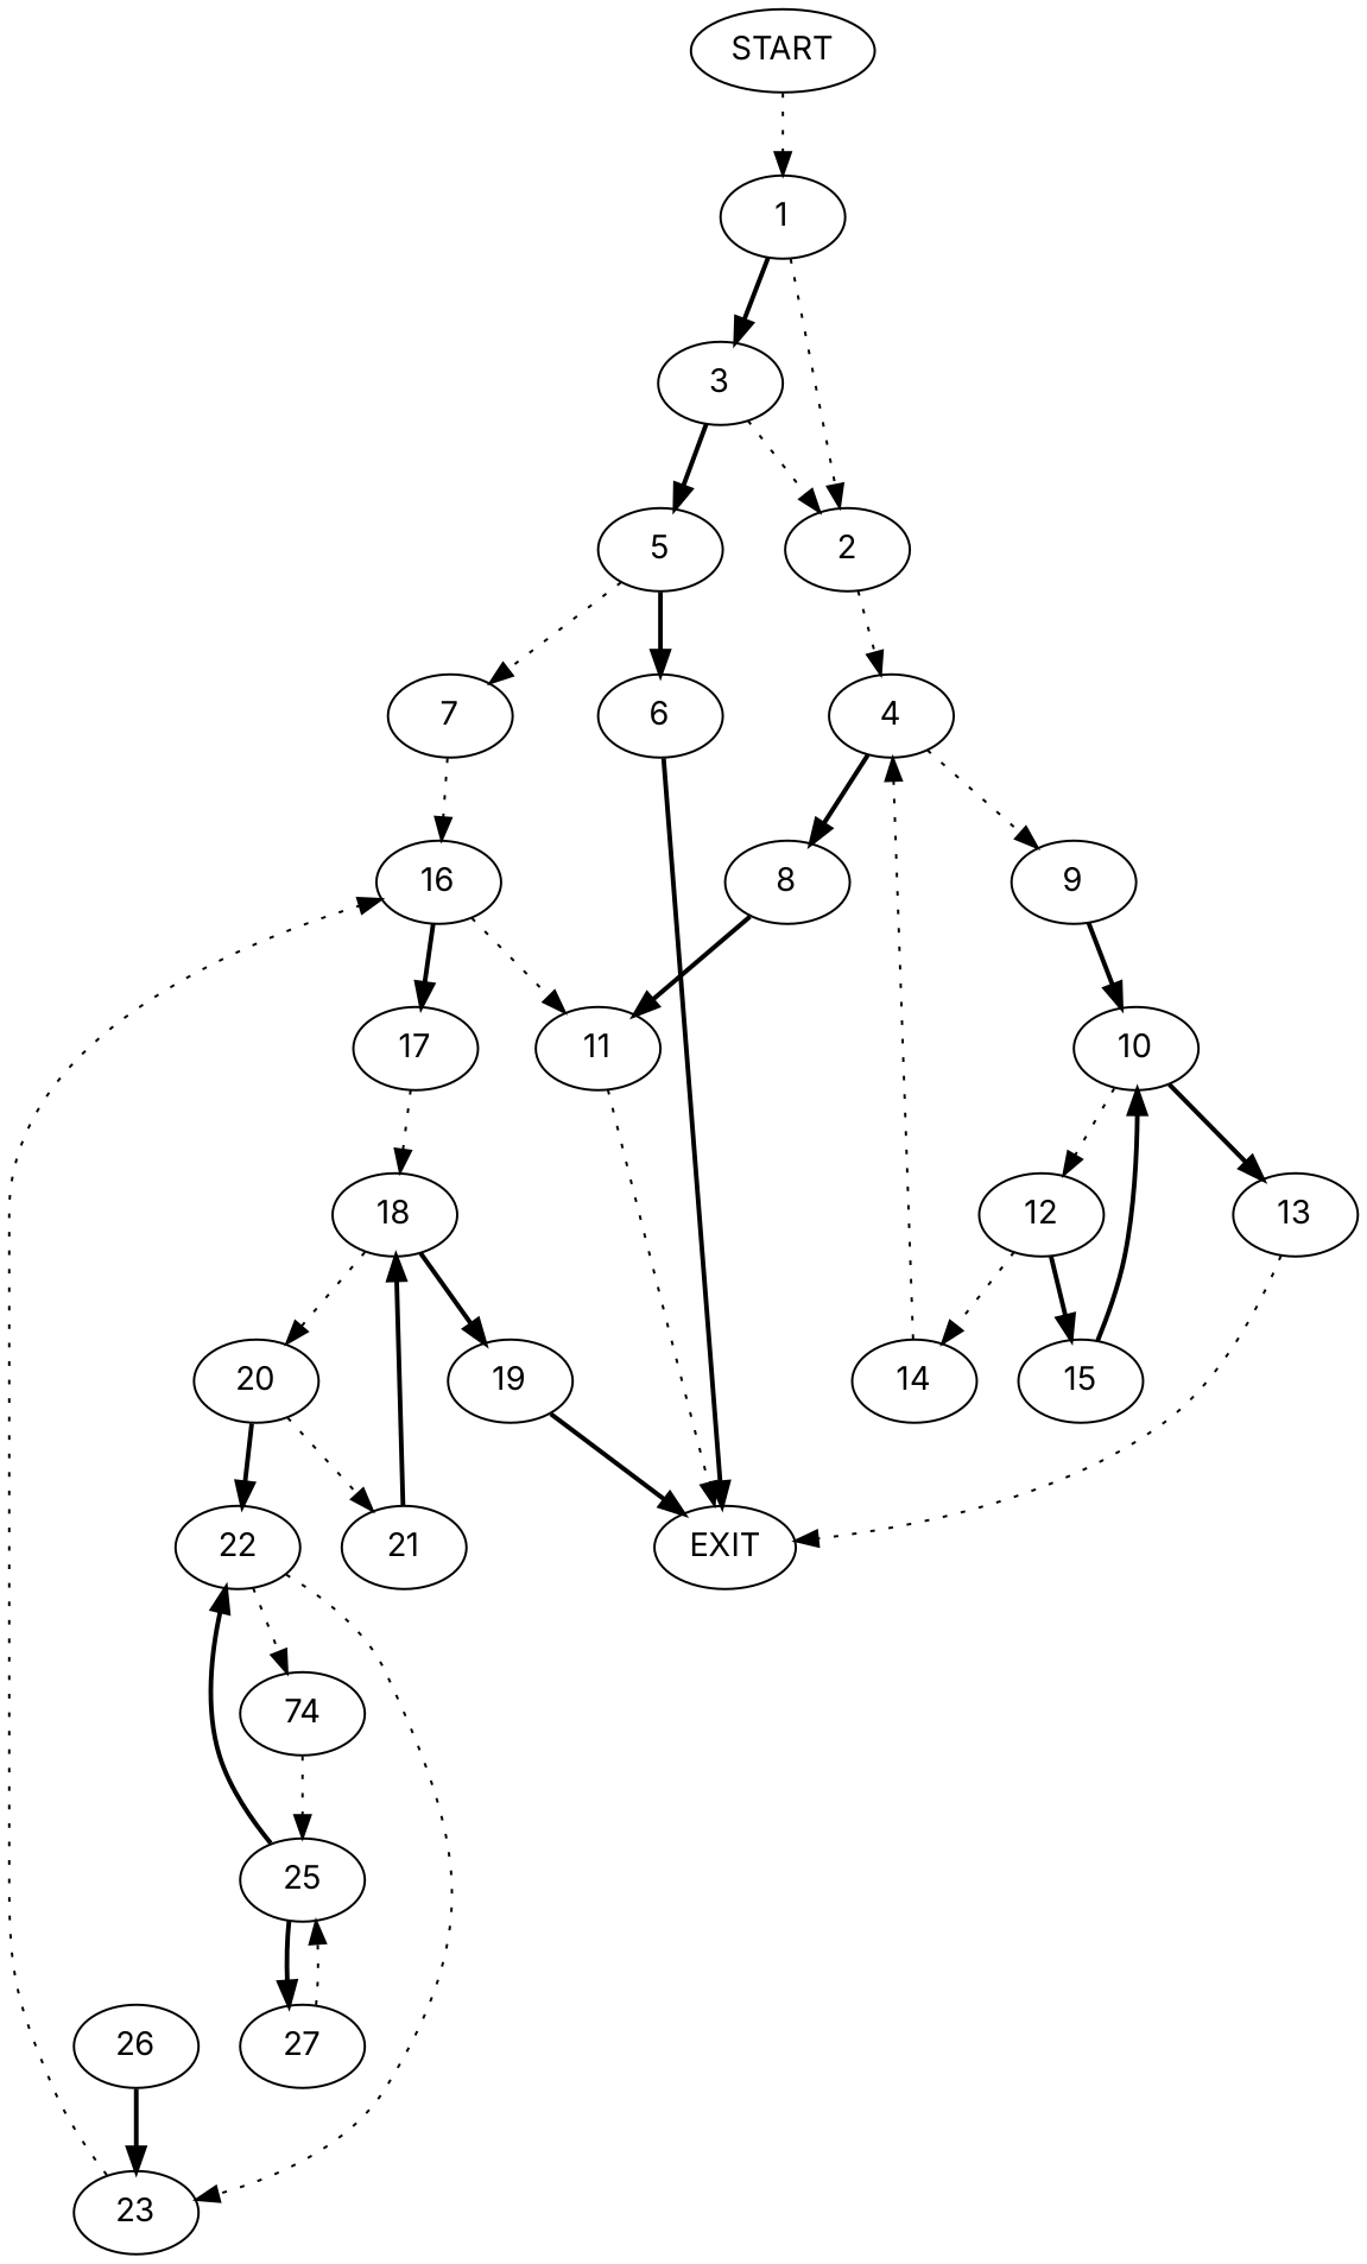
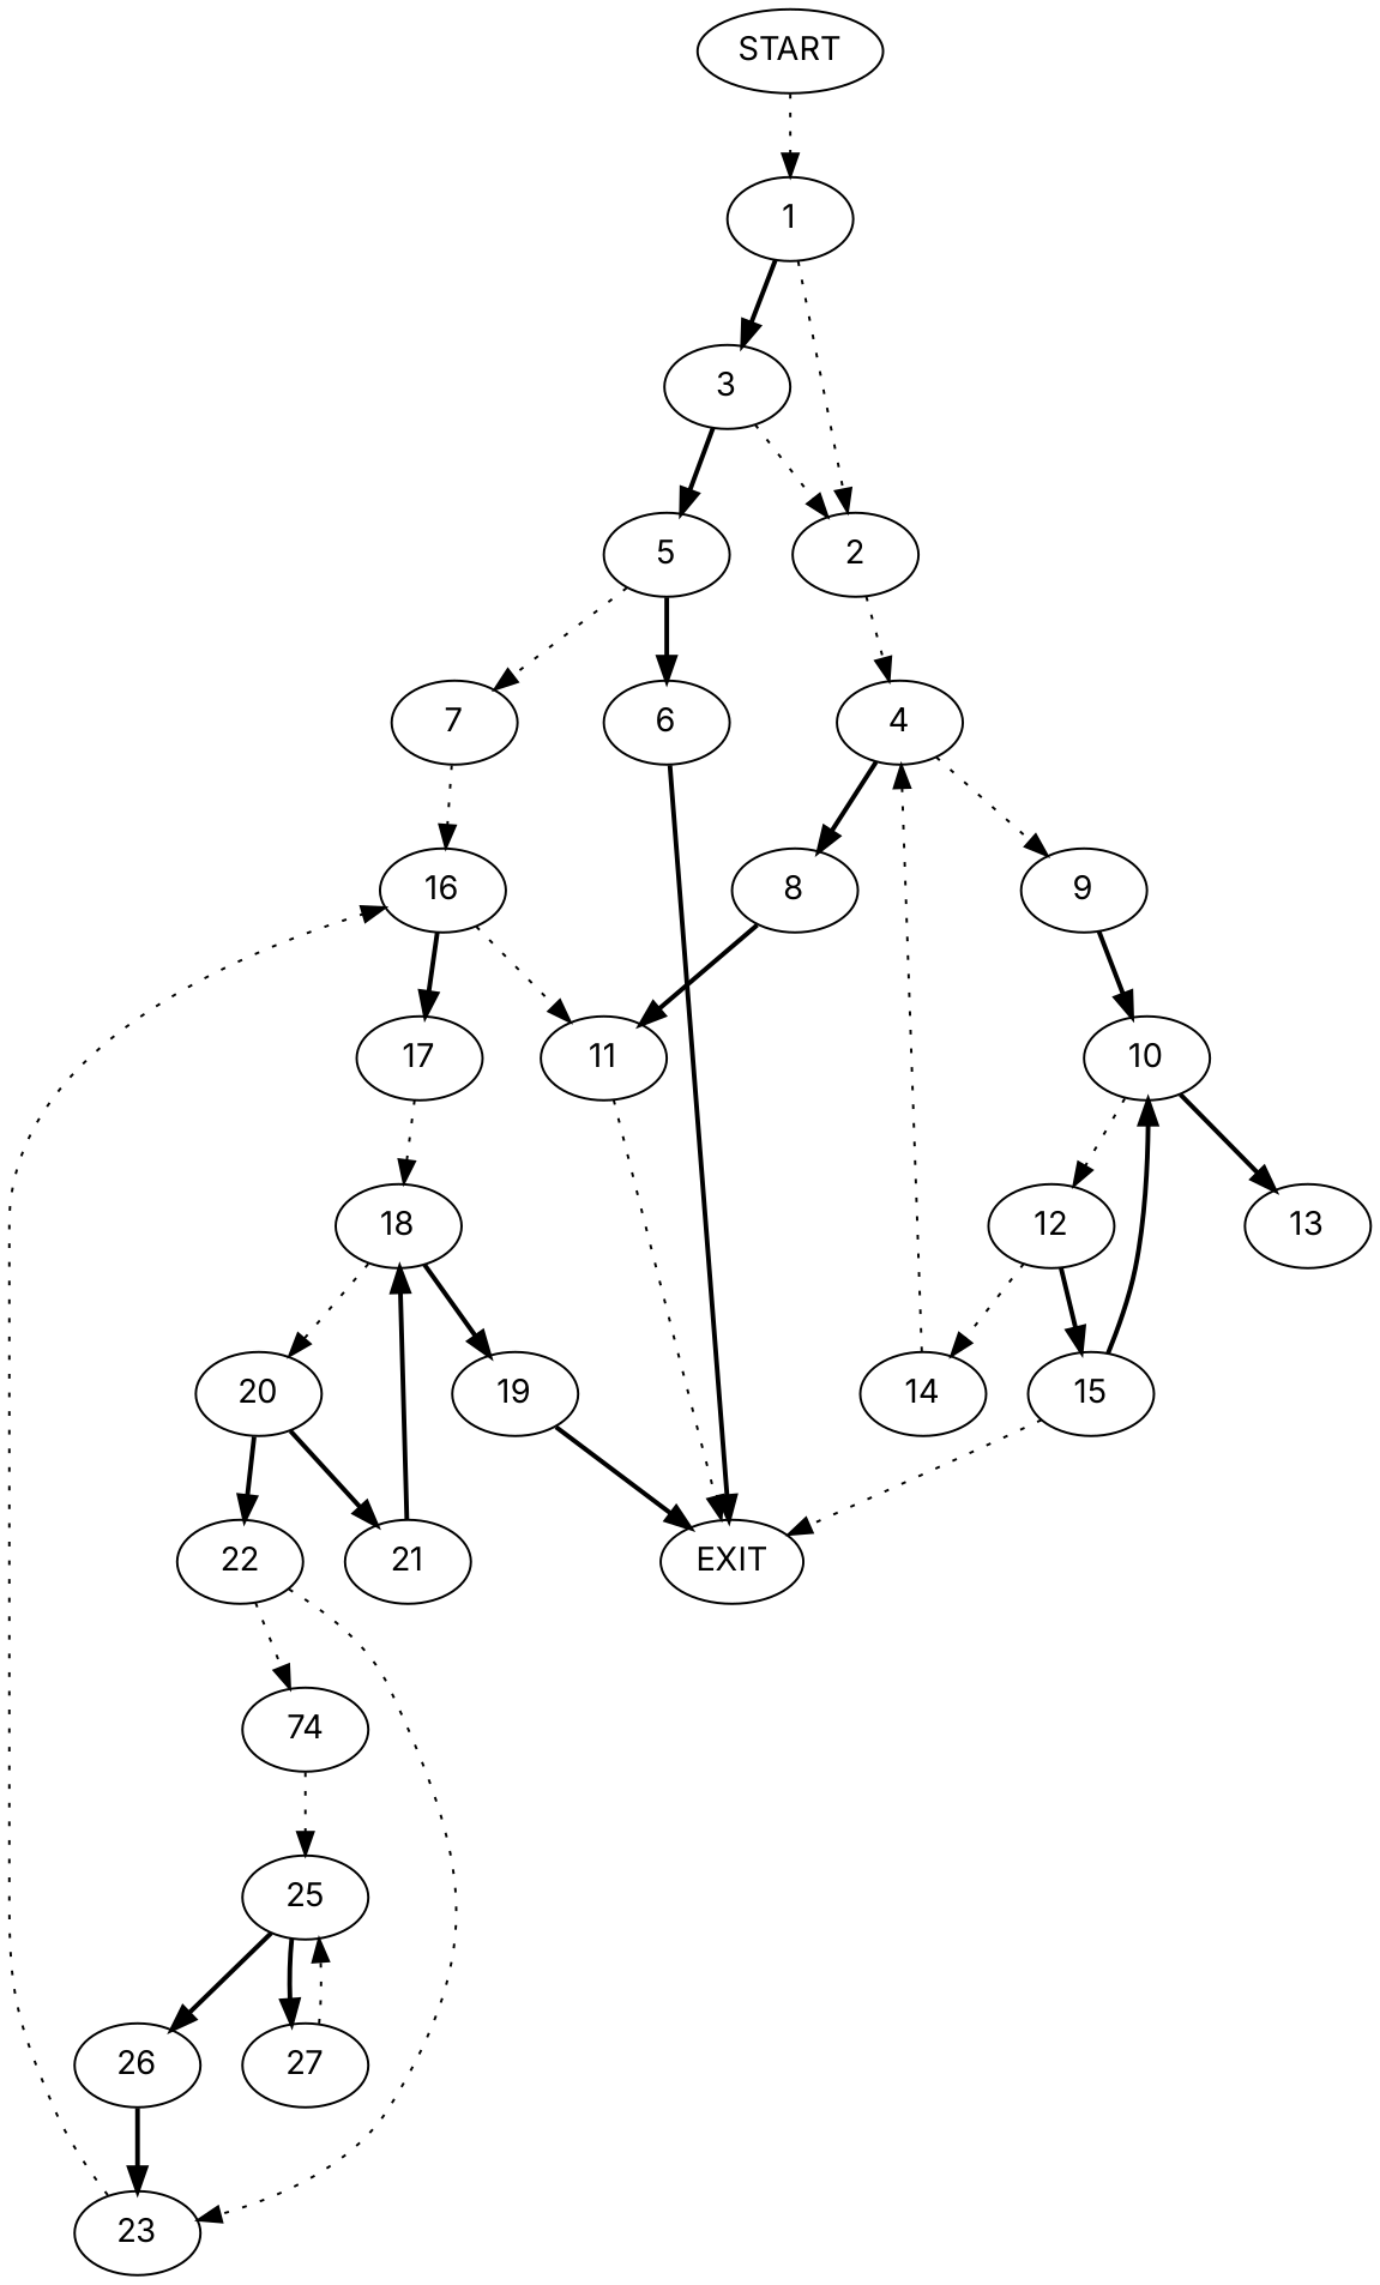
  digraph {
    fontname=Inter
    node [fontname=Inter]
    edge [fontname=Inter style=dotted]
    n1 [label=START]
    1
    2
    3
    n5 [label=EXIT]
    4
    5
    8
    9
    6
    7
    11
    10
    16
    17
    12
    13
    14
    15
    18
    19
    20
    21
    22
    23
    n26 [label=74]
    25
    26
    27
    n1 -> 1
    1 -> 2
    1 -> 3 [style=bold]
    2 -> 4
    3 -> 2
    3 -> 5 [style=bold]
    4 -> 8 [style=bold]
    4 -> 9
    5 -> 6 [style=bold]
    5 -> 7
    8 -> 11 [style=bold]
    9 -> 10 [style=bold]
    6 -> n5 [style=bold]
    7 -> 16
    11 -> n5
    10 -> 12
    10 -> 13 [style=bold]
    16 -> 11
    16 -> 17 [style=bold]
    17 -> 18
    12 -> 14
    12 -> 15 [style=bold]
-   13 -> n5
+   15 -> n5
    14 -> 4
    15 -> 10 [style=bold]
    18 -> 19 [style=bold]
    18 -> 20
    19 -> n5 [style=bold]
-   20 -> 21
+   20 -> 21 [style=bold]
    20 -> 22 [style=bold]
    21 -> 18 [style=bold]
    22 -> 23
    22 -> n26
    23 -> 16
    n26 -> 25
-   25 -> 22 [style=bold]
+   25 -> 26 [style=bold]
    25 -> 27 [style=bold]
    26 -> 23 [style=bold]
    27 -> 25
  }
